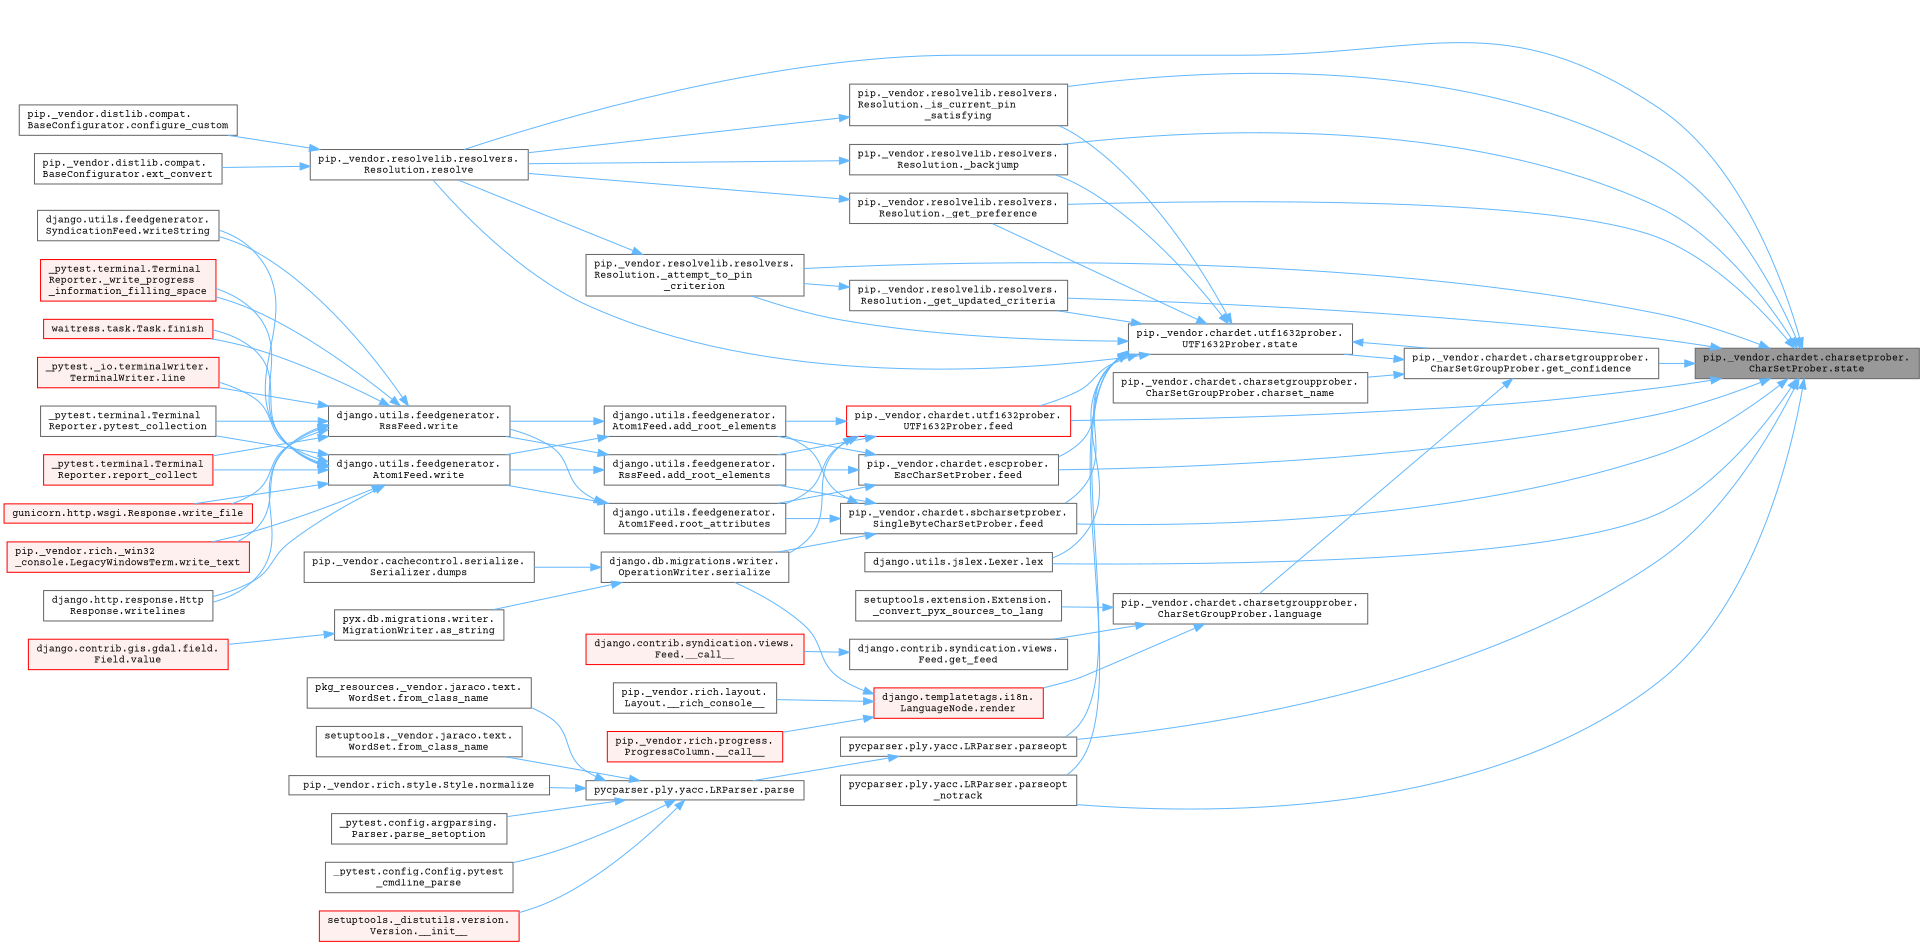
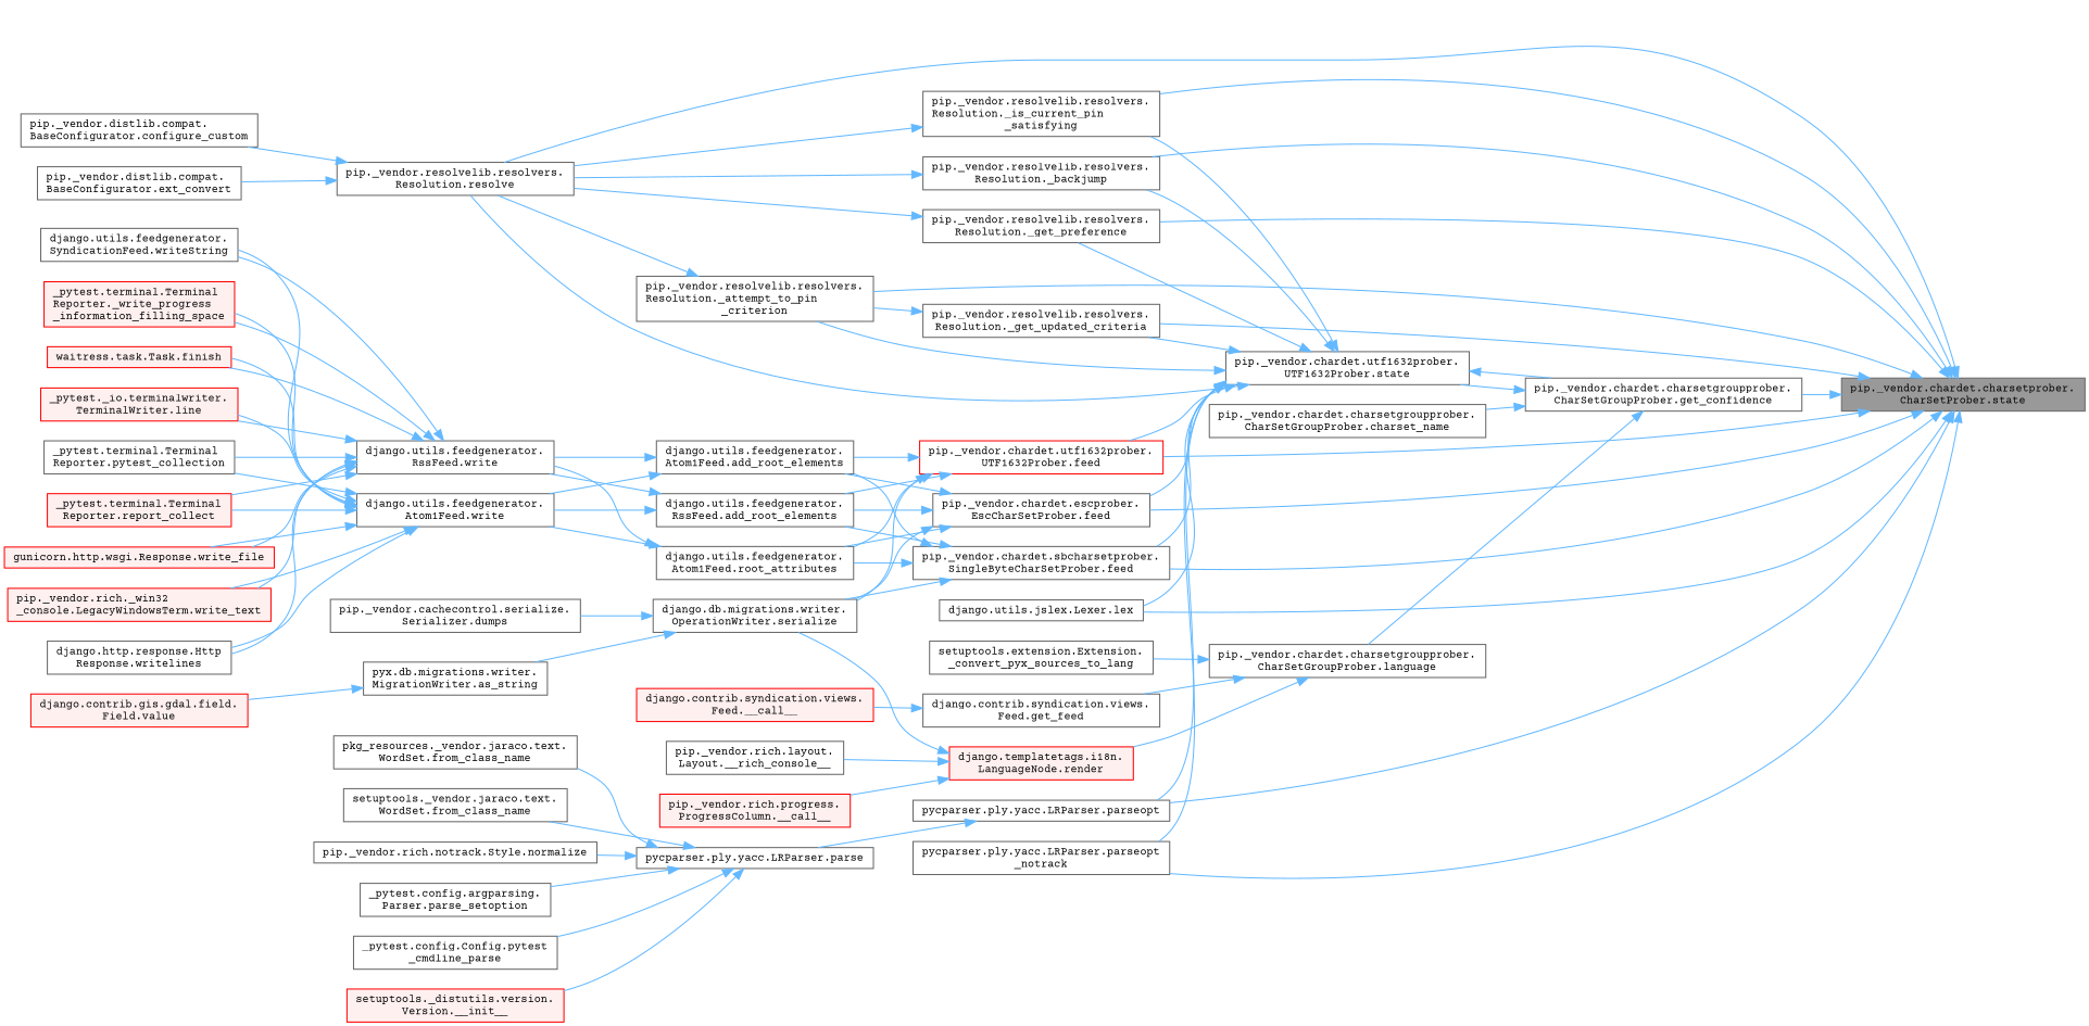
  digraph {
    fontname="Courier Prime"
    rankdir=RL
    node [color=grey40 fillcolor=white fontname="Courier Prime" fontsize=10 shape=box style=filled]
    edge [color=steelblue1 dir=back fontname="Courier Prime" fontsize=10 labelfontname=Helvetica labelfontsize=10 style=solid]
    n1 [color=gray40 fillcolor=grey60 fontcolor=black height=0.2 label="pip._vendor.chardet.charsetprober.\lCharSetProber.state" width=0.4]
    n2 [height=0.2 label="pip._vendor.resolvelib.resolvers.\lResolution._attempt_to_pin\l_criterion" width=0.4]
    n3 [height=0.2 label="pip._vendor.resolvelib.resolvers.\lResolution.resolve" width=0.4]
    n4 [height=0.2 label="pip._vendor.resolvelib.resolvers.\lResolution._backjump" width=0.4]
    n5 [height=0.2 label="pip._vendor.resolvelib.resolvers.\lResolution._get_preference" width=0.4]
    n6 [height=0.2 label="pip._vendor.resolvelib.resolvers.\lResolution._get_updated_criteria" width=0.4]
    n7 [height=0.2 label="pip._vendor.resolvelib.resolvers.\lResolution._is_current_pin\l_satisfying" width=0.4]
    n8 [height=0.2 label="pip._vendor.chardet.escprober.\lEscCharSetProber.feed" width=0.4]
    n9 [height=0.2 label="pip._vendor.chardet.sbcharsetprober.\lSingleByteCharSetProber.feed" width=0.4]
    n10 [color=red height=0.2 label="pip._vendor.chardet.utf1632prober.\lUTF1632Prober.feed" width=0.4]
    n11 [height=0.2 label="pip._vendor.chardet.charsetgroupprober.\lCharSetGroupProber.get_confidence" width=0.4]
    n12 [height=0.2 label="django.utils.jslex.Lexer.lex" width=0.4]
    n13 [height=0.2 label="pycparser.ply.yacc.LRParser.parseopt" width=0.4]
    n14 [height=0.2 label="pycparser.ply.yacc.LRParser.parseopt\l_notrack" width=0.4]
    n15 [height=0.2 label="pip._vendor.distlib.compat.\lBaseConfigurator.configure_custom" width=0.4]
    n16 [height=0.2 label="pip._vendor.distlib.compat.\lBaseConfigurator.ext_convert" width=0.4]
    n17 [height=0.2 label="django.utils.feedgenerator.\lAtom1Feed.add_root_elements" width=0.4]
    n18 [height=0.2 label="django.utils.feedgenerator.\lRssFeed.add_root_elements" width=0.4]
    n19 [height=0.2 label="django.utils.feedgenerator.\lAtom1Feed.root_attributes" width=0.4]
    n20 [height=0.2 label="django.db.migrations.writer.\lOperationWriter.serialize" width=0.4]
    n21 [height=0.2 label="pip._vendor.chardet.charsetgroupprober.\lCharSetGroupProber.charset_name" width=0.4]
    n22 [height=0.2 label="pip._vendor.chardet.charsetgroupprober.\lCharSetGroupProber.language" width=0.4]
    n23 [height=0.2 label="pip._vendor.chardet.utf1632prober.\lUTF1632Prober.state" width=0.4]
    n24 [height=0.2 label="pycparser.ply.yacc.LRParser.parse" width=0.4]
    n25 [height=0.2 label="django.utils.feedgenerator.\lAtom1Feed.write" width=0.4]
    n26 [height=0.2 label="django.utils.feedgenerator.\lRssFeed.write" width=0.4]
    n27 [height=0.2 label="pyx.db.migrations.writer.\lMigrationWriter.as_string" width=0.4]
    n28 [height=0.2 label="pip._vendor.cachecontrol.serialize.\lSerializer.dumps" width=0.4]
    n29 [color=red fillcolor="#FFF0F0" height=0.2 label="_pytest.terminal.Terminal\lReporter._write_progress\l_information_filling_space" width=0.4]
    n30 [color=red fillcolor="#FFF0F0" height=0.2 label="waitress.task.Task.finish" width=0.4]
    n31 [color=red fillcolor="#FFF0F0" height=0.2 label="_pytest._io.terminalwriter.\lTerminalWriter.line" width=0.4]
    n32 [height=0.2 label="_pytest.terminal.Terminal\lReporter.pytest_collection" width=0.4]
    n33 [color=red fillcolor="#FFF0F0" height=0.2 label="_pytest.terminal.Terminal\lReporter.report_collect" width=0.4]
    n34 [color=red fillcolor="#FFF0F0" height=0.2 label="gunicorn.http.wsgi.Response.write_file" width=0.4]
    n35 [color=red fillcolor="#FFF0F0" height=0.2 label="pip._vendor.rich._win32\l_console.LegacyWindowsTerm.write_text" width=0.4]
    n36 [height=0.2 label="django.http.response.Http\lResponse.writelines" width=0.4]
    n37 [height=0.2 label="django.utils.feedgenerator.\lSyndicationFeed.writeString" width=0.4]
    n38 [color=red fillcolor="#FFF0F0" height=0.2 label="django.contrib.gis.gdal.field.\lField.value" width=0.4]
    n39 [height=0.2 label="setuptools.extension.Extension.\l_convert_pyx_sources_to_lang" width=0.4]
    n40 [height=0.2 label="django.contrib.syndication.views.\lFeed.get_feed" width=0.4]
    n41 [color=red fillcolor="#FFF0F0" height=0.2 label="django.templatetags.i18n.\lLanguageNode.render" width=0.4]
    n42 [color=red fillcolor="#FFF0F0" height=0.2 label="django.contrib.syndication.views.\lFeed.__call__" width=0.4]
    n43 [color=red fillcolor="#FFF0F0" height=0.2 label="pip._vendor.rich.progress.\lProgressColumn.__call__" width=0.4]
    n44 [height=0.2 label="pip._vendor.rich.layout.\lLayout.__rich_console__" width=0.4]
    n45 [color=red fillcolor="#FFF0F0" height=0.2 label="setuptools._distutils.version.\lVersion.__init__" width=0.4]
    n46 [height=0.2 label="pkg_resources._vendor.jaraco.text.\lWordSet.from_class_name" width=0.4]
    n47 [height=0.2 label="setuptools._vendor.jaraco.text.\lWordSet.from_class_name" width=0.4]
-   n48 [height=0.2 label="pip._vendor.rich.style.Style.normalize" width=0.4]
+   n48 [height=0.2 label="pip._vendor.rich.notrack.Style.normalize" width=0.4]
    n49 [height=0.2 label="_pytest.config.argparsing.\lParser.parse_setoption" width=0.4]
    n50 [height=0.2 label="_pytest.config.Config.pytest\l_cmdline_parse" width=0.4]
    n1 -> n2
    n1 -> n3
    n1 -> n4
    n1 -> n5
    n1 -> n6
    n1 -> n7
    n1 -> n8
    n1 -> n9
    n1 -> n10
    n1 -> n11
    n1 -> n12
    n1 -> n13
    n1 -> n14
    n2 -> n3
    n3 -> n15
    n3 -> n16
    n4 -> n3
    n5 -> n3
    n6 -> n2
    n7 -> n3
    n8 -> n17
    n8 -> n18
    n8 -> n19
+   n8 -> n20
    n9 -> n17
    n9 -> n18
    n9 -> n19
    n9 -> n20
    n10 -> n17
    n10 -> n18
    n10 -> n19
    n10 -> n20
    n11 -> n21
    n11 -> n22
    n11 -> n23
    n13 -> n24
    n17 -> n25
    n17 -> n26
    n18 -> n25
    n18 -> n26
    n19 -> n25
    n19 -> n26
    n20 -> n27
    n20 -> n28
    n22 -> n39
    n22 -> n40
    n22 -> n41
    n23 -> n2
    n23 -> n3
    n23 -> n4
    n23 -> n5
    n23 -> n6
    n23 -> n7
    n23 -> n8
    n23 -> n9
    n23 -> n10
    n23 -> n11
    n23 -> n12
    n23 -> n13
    n23 -> n14
    n24 -> n45
    n24 -> n46
    n24 -> n47
    n24 -> n48
    n24 -> n49
    n24 -> n50
    n25 -> n29
    n25 -> n30
    n25 -> n31
    n25 -> n32
    n25 -> n33
    n25 -> n34
    n25 -> n35
    n25 -> n36
    n25 -> n37
    n26 -> n29
    n26 -> n30
    n26 -> n31
    n26 -> n32
    n26 -> n33
    n26 -> n34
    n26 -> n35
    n26 -> n36
    n26 -> n37
    n27 -> n38
    n40 -> n42
    n41 -> n20
    n41 -> n43
    n41 -> n44
  }
